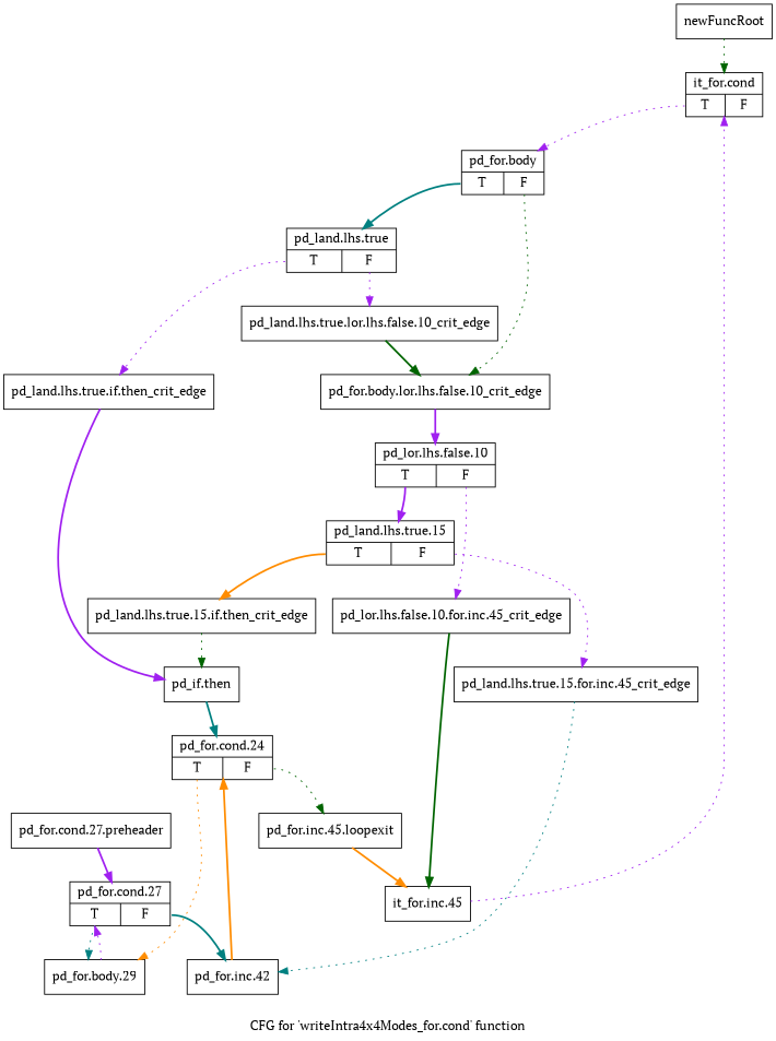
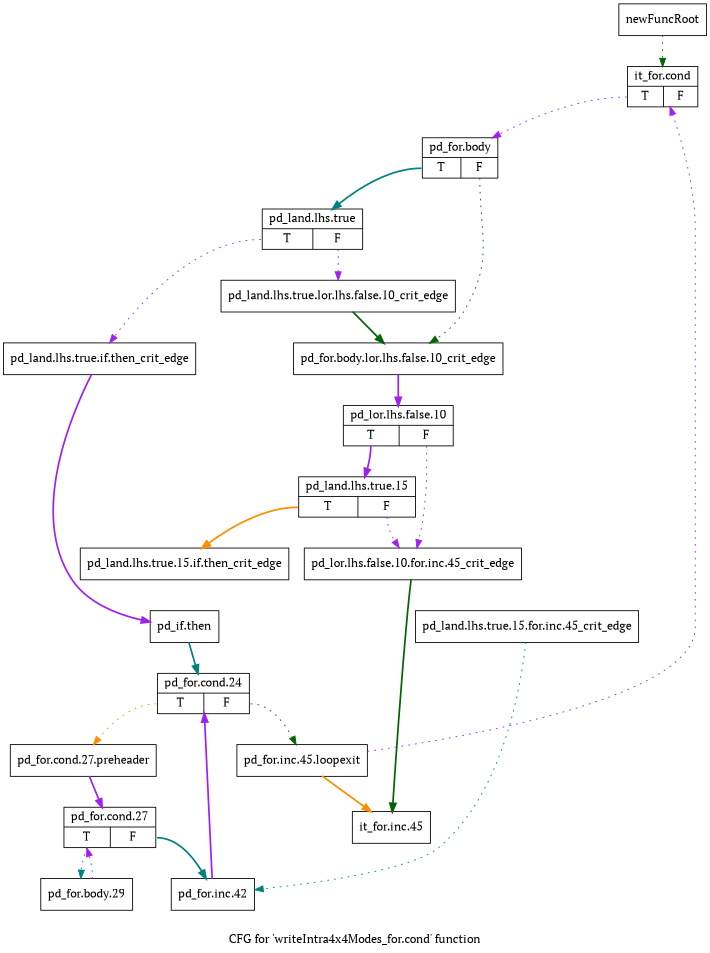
  digraph {
    fontname="PT Serif"
    label="CFG for 'writeIntra4x4Modes_for.cond' function"
    node [fontname="PT Serif" shape=record]
    edge [color=purple fontname="PT Serif" style=dotted]
    n1 [label="{newFuncRoot}"]
    n2 [label="{it_for.cond|{<s0>T|<s1>F}}"]
    n3 [label="{pd_for.body|{<s0>T|<s1>F}}"]
    n4 [label="{pd_land.lhs.true|{<s0>T|<s1>F}}"]
    n5 [label="{pd_for.body.lor.lhs.false.10_crit_edge}"]
    n6 [label="{pd_land.lhs.true.if.then_crit_edge}"]
    n7 [label="{pd_land.lhs.true.lor.lhs.false.10_crit_edge}"]
    n8 [label="{pd_lor.lhs.false.10|{<s0>T|<s1>F}}"]
    n9 [label="{pd_if.then}"]
    n10 [label="{pd_land.lhs.true.15|{<s0>T|<s1>F}}"]
    n11 [label="{pd_lor.lhs.false.10.for.inc.45_crit_edge}"]
    n12 [label="{pd_land.lhs.true.15.if.then_crit_edge}"]
    n13 [label="{pd_land.lhs.true.15.for.inc.45_crit_edge}"]
    n14 [label="{it_for.inc.45}"]
    n15 [label="{pd_for.cond.24|{<s0>T|<s1>F}}"]
    n16 [label="{pd_for.inc.42}"]
    n17 [label="{pd_for.cond.27.preheader}"]
    n18 [label="{pd_for.inc.45.loopexit}"]
    n19 [label="{pd_for.cond.27|{<s0>T|<s1>F}}"]
    n20 [label="{pd_for.body.29}"]
    n1 -> n2 [color=darkgreen]
    n2 -> n3 [tailport=s0]
    n3 -> n4 [color=teal style=bold tailport=s0]
    n3 -> n5 [color=darkgreen tailport=s1]
    n4 -> n6 [tailport=s0]
    n4 -> n7 [tailport=s1]
    n5 -> n8 [style=bold]
    n6 -> n9 [style=bold]
    n7 -> n5 [color=darkgreen style=bold]
    n8 -> n10 [style=bold tailport=s0]
    n8 -> n11 [tailport=s1]
    n9 -> n15 [color=teal style=bold]
    n10 -> n12 [color=darkorange style=bold tailport=s0]
-   n10 -> n13 [tailport=s1]
+   n10 -> n11 [tailport=s1]
    n11 -> n14 [color=darkgreen style=bold]
-   n12 -> n9 [color=darkgreen]
    n13 -> n16 [color=teal]
-   n14 -> n2
-   n15 -> n20 [color=darkorange tailport=s0]
+   n18 -> n2
+   n15 -> n17 [color=darkorange tailport=s0]
    n15 -> n18 [color=darkgreen tailport=s1]
-   n16 -> n15 [color=darkorange style=bold]
+   n16 -> n15 [style=bold]
    n17 -> n19 [style=bold]
    n18 -> n14 [color=darkorange style=bold]
    n19 -> n16 [color=teal style=bold tailport=s1]
    n19 -> n20 [color=teal tailport=s0]
    n20 -> n19
  }
